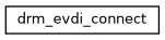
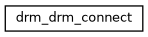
  digraph {
    rankdir=LR
-   n1 [color=black fillcolor=white fontname=Helvetica fontsize=10 height=0.2 label=drm_evdi_connect shape=record style=filled width=0.4]
+   n1 [color=black fillcolor=white fontname=Helvetica fontsize=10 height=0.2 label=drm_drm_connect shape=record style=filled width=0.4]
  }
